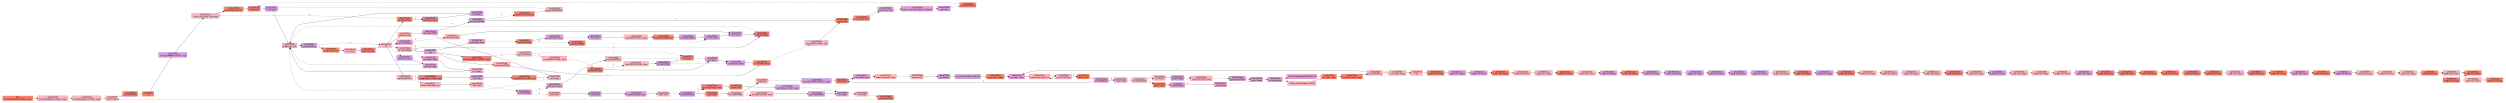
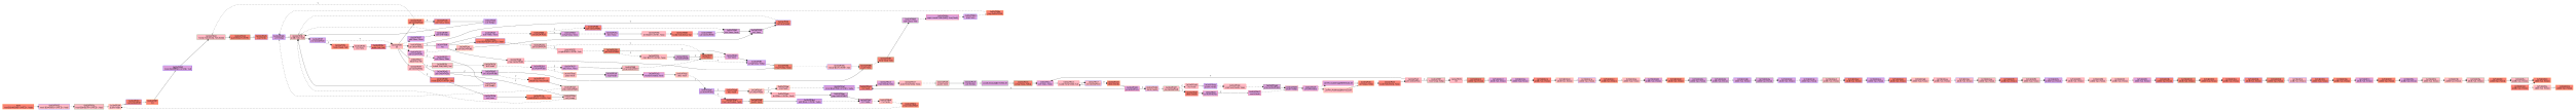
  digraph {
    fontname=Montserrat
    rankdir=LR
    node [color=darkorange fillcolor=lightpink fontname=Montserrat shape=rectangle style=filled]
    edge [arrowhead=onormal color="#000000" fontname=Montserrat style=solid]
    n1 [fillcolor=salmon label="start\nmovl $0x4001d0<UINT32>, %ebx"]
    n2 [color=blue label="0x0047f005\nmovl $0x401000<UINT32>, %edi"]
    n3 [color=darkgreen label="0x0047f00a\nmovl $0x45a71f<UINT32>, %esi"]
    n4 [label="0x0047f00f\npushl %ebx"]
    n5 [color=blue fillcolor=salmon label="0x0047f010\ncall 0x0047f01f"]
    n6 [fillcolor=salmon label="0x0047f01f\ncld "]
    n7 [color=blue fillcolor=plum label="0x0047f020\nmovb $0xffffff80<UINT8>, %dl"]
    n8 [color=darkgreen label="0x0047f022\nmovsb %ds:(%esi), %es:(%edi)"]
    n9 [color=darkgreen fillcolor=salmon label="0x0047f023\npushl $0x2<UINT8>"]
    n10 [color=blue fillcolor=salmon label="0x0047f025\npopl %ebx"]
    n11 [color=blue fillcolor=plum label="0x0047f026\ncall (%esp)"]
    n12 [color=darkgreen label="0x0047f015\naddb %dl, %dl"]
    n13 [color=blue fillcolor=plum label="0x0047f017\njne 0x0047f01e"]
    n14 [fillcolor=salmon label="0x0047f019\nmovb (%esi), %dl"]
    n15 [label="0x0047f01e\nret"]
    n16 [color=red label="0x0047f01b\nincl %esi"]
    n17 [fillcolor=salmon label="0x0047f029\njae 0x0047f022"]
    n18 [color=red fillcolor=plum label="0x0047f030\njae 0x0047f04a"]
    n19 [color=red label="0x0047f037\njae 0x0047f05a"]
    n20 [label="0x0047f041\nadcb %al, %al"]
    n21 [color=blue fillcolor=plum label="0x0047f097\nadcl %ecx, %ecx"]
    n22 [color=red label="0x0047f09d\njb 0x0047f093"]
    n23 [color=blue fillcolor=salmon label="0x0047f01c\nadcb %dl, %dl"]
    n24 [color=blue fillcolor=salmon label="0x0047f02b\nxorl %ecx, %ecx"]
    n25 [color=red fillcolor=plum label="0x0047f032\nxorl %eax, %eax"]
    n26 [label="0x0047f04a\ncall 0x0047f092"]
    n27 [color=blue fillcolor=salmon label="0x0047f039\nmovb $0x2<UINT8>, %bl"]
    n28 [color=darkgreen label="0x0047f05a\nlodsb %ds:(%esi), %al"]
    n29 [fillcolor=plum label="0x0047f043\njae 0x0047f03e"]
    n30 [fillcolor=plum label="0x0047f099\ncall 0x4(%esp)"]
    n31 [color=blue fillcolor=salmon label="0x0047f093\ncall 0x4(%esp)"]
    n32 [color=red fillcolor=plum label="0x0047f09f\nret"]
    n33 [color=blue fillcolor=plum label="0x0047f02d\ncall (%esp)"]
    n34 [color=blue label="0x0047f034\ncall (%esp)"]
    n35 [color=darkgreen fillcolor=plum label="0x0047f092\nincl %ecx"]
    n36 [color=red fillcolor=plum label="0x0047f03b\nincl %ecx"]
    n37 [color=darkgreen label="0x0047f05b\nshrl %eax"]
    n38 [fillcolor=salmon label="0x0047f03c\nmovb $0x10<UINT8>, %al"]
    n39 [color=darkgreen label="0x0047f03e\ncall (%esp)"]
    n40 [color=darkgreen fillcolor=plum label="0x0047f045\njne 0x0047f086"]
    n41 [color=red fillcolor=salmon label="0x0047f047\nstosb %al, %es:(%edi)"]
    n42 [color=darkgreen fillcolor=salmon label="0x0047f086\npushl %esi"]
    n43 [color=darkgreen label="0x0047f048\njmp 0x0047f026"]
    n44 [color=darkgreen fillcolor=salmon label="0x0047f087\nmovl %edi, %esi"]
    n45 [color=darkgreen fillcolor=plum label="0x0047f089\nsubl %eax, %esi"]
    n46 [color=red fillcolor=plum label="0x0047f08b\nrepz movsb %ds:(%esi), %es:(%edi)"]
    n47 [color=blue fillcolor=plum label="0x0047f08d\npopl %esi"]
    n48 [fillcolor=salmon label="0x0047f08e\njmp 0x0047f026"]
    n49 [color=red fillcolor=plum label="0x0047f05d\nje 0x0047f0a0"]
    n50 [fillcolor=plum label="0x0047f05f\nadcl %ecx, %ecx"]
    n51 [label="0x0047f0a0\npopl %edi"]
    n52 [color=darkgreen label="0x0047f061\njmp 0x0047f07f"]
    n53 [color=darkgreen fillcolor=plum label="0x0047f0a1\npopl %ebx"]
    n54 [color=darkgreen fillcolor=salmon label="0x0047f07f\nincl %ecx"]
    n55 [color=red fillcolor=plum label="0x0047f080\nincl %ecx"]
    n56 [color=blue fillcolor=plum label="0x0047f081\nxchgl %eax, %ebp"]
    n57 [color=darkgreen fillcolor=salmon label="0x0047f082\nmovl %ebp, %eax"]
    n58 [color=blue label="0x0047f084\nmovb $0x1<UINT8>, %bl"]
    n59 [color=red fillcolor=plum label="0x0047f04f\nsubl %ebx, %ecx"]
    n60 [color=red label="0x0047f058\njmp 0x0047f082"]
    n61 [color=blue fillcolor=salmon label="0x0047f06e\ncmpl $0x7d00<UINT32>, %eax"]
    n62 [fillcolor=salmon label="0x0047f051\njne 0x0047f063"]
    n63 [color=darkgreen label="0x0047f073\njae 0x0047f07f"]
    n64 [color=blue fillcolor=salmon label="0x0047f053\ncall 0x0047f090"]
    n65 [color=darkgreen fillcolor=plum label="0x0047f063\nxchgl %eax, %ecx"]
    n66 [color=darkgreen fillcolor=plum label="0x0047f090\nxorl %ecx, %ecx"]
    n67 [color=blue fillcolor=plum label="0x0047f064\ndecl %eax"]
    n68 [color=red label="0x0047f065\nshll $0x8<UINT8>, %eax"]
    n69 [color=red fillcolor=salmon label="0x0047f068\nlodsb %ds:(%esi), %al"]
    n70 [color=blue fillcolor=plum label="0x0047f069\ncall 0x0047f090"]
    n71 [color=red label="0x0047f075\ncmpb $0x5<UINT8>, %ah"]
    n72 [color=darkgreen fillcolor=salmon label="0x0047f078\njae 0x0047f080"]
    n73 [label="0x0047f07a\ncmpl $0x7f<UINT8>, %eax"]
    n74 [color=darkgreen fillcolor=plum label="0x0047f07d\nja 0x0047f081"]
    n75 [color=red fillcolor=plum label="0x0047f0a2\nmovzwl (%ebx), %edi"]
    n76 [label="0x0047f0a5\ndecl %edi"]
    n77 [color=blue fillcolor=plum label="0x0047f0a6\nje 0x0047f0b0"]
    n78 [color=red fillcolor=salmon label="0x0047f0a8\ndecl %edi"]
    n79 [color=blue fillcolor=salmon label="0x0047f0b0\nmovl 0x2(%ebx), %edi"]
    n80 [label="0x0047f0a9\nje 0x0047f0be"]
    n81 [color=darkgreen fillcolor=salmon label="0x0047f0b3\npushl %edi"]
    n82 [color=red label="0x0047f0ab\nshll $0xc<UINT8>, %edi"]
    n83 [label="0x0047f0be\npopl %edi"]
    n84 [color=darkgreen fillcolor=plum label="0x0047f0ae\njmp 0x0047f0b7"]
    n85 [color=blue fillcolor=plum label="0x0047f0bf\nmovl $0x47f128<UINT32>, %ebx"]
    n86 [fillcolor=plum label="0x0047f0b7\nincl %ebx"]
    n87 [label="0x0047f0b8\nincl %ebx"]
    n88 [fillcolor=salmon label="0x0047f0b9\njmp 0x0047f00f"]
    n89 [color=blue fillcolor=plum label="0x0047f0b4\naddl $0x4<UINT8>, %ebx"]
    n90 [color=blue fillcolor=salmon label="0x0047f0c4\nincl %edi"]
    n91 [fillcolor=plum label="0x0047f0c5\nmovl (%edi), %esi"]
    n92 [label="0x0047f0c7\nscasl %es:(%edi), %eax"]
    n93 [color=darkgreen label="0x0047f0c8\npushl %edi"]
    n94 [color=darkgreen fillcolor=plum label="0x0047f0c9\ncall (%ebx)"]
    n95 [color=darkgreen fillcolor=plum label="LoadLibraryA@kernel32.dll"]
    n96 [color=darkgreen fillcolor=salmon label="0x0047f0cb\nxchgl %eax, %ebp"]
    n97 [color=red fillcolor=plum label="0x0047f0cc\nxorl %eax, %eax"]
    n98 [color=red label="0x0047f0ce\nscasb %es:(%edi), %al"]
    n99 [color=blue label="0x0047f0cf\njne 0x0047f0ce"]
    n100 [fillcolor=salmon label="0x0047f0d1\ndecb (%edi)"]
    n101 [color=red fillcolor=plum label="0x0047f0d3\nje 0x0047f0c4"]
    n102 [color=blue label="0x0047f0d5\ndecb (%edi)"]
    n103 [color=darkgreen label="0x0047f0d7\njne 0x0047f0df"]
    n104 [color=red fillcolor=salmon label="0x0047f0df\ndecb (%edi)"]
    n105 [color=red label="0x0047f0d9\nincl %edi"]
    n106 [color=red fillcolor=plum label="0x0047f0e1\nje 0x0041b7cb"]
    n107 [color=blue fillcolor=plum label="0x0047f0da\npushl (%edi)"]
    n108 [color=red fillcolor=plum label="0x0047f0e7\npushl %edi"]
    n109 [fillcolor=plum label="0x0047f0e8\npushl %ebp"]
    n110 [color=red fillcolor=plum label="0x0047f0e9\ncall 0x4(%ebx)"]
    n111 [label="GetProcAddress@kernel32.dll"]
    n112 [color=red fillcolor=plum label="GetProcAddress@KERNEL32.dll"]
    n113 [fillcolor=salmon label="0x0047f0ec\norl %eax, (%esi)"]
    n114 [color=red fillcolor=salmon label="0x0047f0ee\nlodsl %ds:(%esi), %eax"]
    n115 [color=red label="0x0047f0ef\njne 0x0047f0cc"]
    n116 [color=darkgreen label="0x0047f0f1\nmovl %esp, %ebp"]
    n117 [color=red label="0x0047f0f3\nret"]
    n118 [color=red label="0x0047f0dc\nscasl %es:(%edi), %eax"]
    n119 [color=darkgreen fillcolor=plum label="0x0047f0dd\njmp 0x0047f0e8"]
    n120 [color=darkgreen fillcolor=salmon label="0x7c8000c0\naddb %al, (%eax)"]
    n121 [color=red fillcolor=plum label="0x7c8000c2\naddb %al, (%eax)"]
    n122 [fillcolor=plum label="0x7c8000c4\naddb %al, (%eax)"]
    n123 [color=red fillcolor=salmon label="0x7c8000c6\naddb %al, (%eax)"]
    n124 [label="0x7c8000c8\naddb %al, (%eax)"]
    n125 [color=blue label="0x7c8000ca\naddb %al, (%eax)"]
    n126 [fillcolor=salmon label="0x7c8000cc\naddb %al, (%eax)"]
    n127 [label="0x7c8000ce\naddb %al, (%eax)"]
    n128 [fillcolor=plum label="0x7c8000d0\naddb %al, (%eax)"]
    n129 [fillcolor=salmon label="0x7c8000d2\naddb %al, (%eax)"]
    n130 [color=darkgreen fillcolor=plum label="0x7c8000d4\naddb %al, (%eax)"]
    n131 [color=darkgreen fillcolor=plum label="0x7c8000d6\naddb %al, (%eax)"]
    n132 [color=blue fillcolor=plum label="0x7c8000d8\naddb %al, (%eax)"]
    n133 [color=darkgreen fillcolor=plum label="0x7c8000da\naddb %al, (%eax)"]
    n134 [color=blue fillcolor=plum label="0x7c8000dc\naddb %al, (%eax)"]
    n135 [color=blue fillcolor=plum label="0x7c8000de\naddb %al, (%eax)"]
    n136 [color=darkgreen label="0x7c8000e0\naddb %al, (%eax)"]
    n137 [color=blue fillcolor=salmon label="0x7c8000e2\naddb %al, (%eax)"]
    n138 [color=blue fillcolor=plum label="0x7c8000e4\naddb %al, (%eax)"]
    n139 [color=blue fillcolor=salmon label="0x7c8000e6\naddb %al, (%eax)"]
    n140 [label="0x7c8000e8\naddb %al, (%eax)"]
    n141 [color=red label="0x7c8000ea\naddb %al, (%eax)"]
    n142 [color=blue label="0x7c8000ec\naddb %al, (%eax)"]
    n143 [color=darkgreen label="0x7c8000ee\naddb %al, (%eax)"]
    n144 [color=blue fillcolor=salmon label="0x7c8000f0\naddb %al, (%eax)"]
    n145 [color=darkgreen label="0x7c8000f2\naddb %al, (%eax)"]
    n146 [color=blue fillcolor=plum label="0x7c8000f4\naddb %al, (%eax)"]
    n147 [color=red label="0x7c8000f6\naddb %al, (%eax)"]
    n148 [label="0x7c8000f8\naddb %al, (%eax)"]
    n149 [label="0x7c8000fa\naddb %al, (%eax)"]
    n150 [color=red fillcolor=plum label="0x7c8000fc\naddb %al, (%eax)"]
    n151 [color=blue fillcolor=salmon label="0x7c8000fe\naddb %al, (%eax)"]
    n152 [color=darkgreen fillcolor=salmon label="0x7c800100\naddb %al, (%eax)"]
    n153 [fillcolor=salmon label="0x7c800102\naddb %al, (%eax)"]
    n154 [color=red fillcolor=salmon label="0x7c800104\naddb %al, (%eax)"]
    n155 [color=blue fillcolor=salmon label="0x7c800106\naddb %al, (%eax)"]
    n156 [color=darkgreen fillcolor=salmon label="0x7c800108\naddb %al, (%eax)"]
    n157 [color=blue label="0x7c80010a\naddb %al, (%eax)"]
    n158 [color=blue fillcolor=salmon label="0x7c80010c\naddb %al, (%eax)"]
    n159 [fillcolor=salmon label="0x7c80010e\naddb %al, (%eax)"]
    n160 [color=red fillcolor=plum label="0x7c800110\naddb %al, (%eax)"]
    n161 [fillcolor=salmon label="0x7c800112\naddb %al, (%eax)"]
    n162 [fillcolor=plum label="0x7c800114\naddb %al, (%eax)"]
    n163 [color=darkgreen label="0x7c800116\naddb %al, (%eax)"]
    n164 [label="0x7c800118\naddb %al, (%eax)"]
    n165 [color=darkgreen label="0x7c80011a\naddb %al, (%eax)"]
    n166 [fillcolor=salmon label="0x7c80011c\naddb %al, (%eax)"]
    n167 [color=darkgreen label="0x7c80011e\naddb %al, (%eax)"]
    n168 [fillcolor=salmon label="0x7c800120\naddb %al, (%eax)"]
    n169 [color=red fillcolor=salmon label="0x7c800122\naddb %al, (%eax)"]
    n170 [label="0x7c800124\naddb %al, (%eax)"]
    n171 [fillcolor=salmon label="0x7c800126\naddb %al, (%eax)"]
    n1 -> n2 [arrowhead=dot]
    n2 -> n3 [arrowhead=dot style=dashed]
    n3 -> n4
    n4 -> n5
    n5 -> n6 [style=dashed]
    n6 -> n7
    n7 -> n8 [arrowhead=dot]
    n8 -> n9 [arrowhead=dot]
    n9 -> n10
    n10 -> n11 [style=dashed]
    n11 -> n12
    n12 -> n13 [arrowhead=box]
    n13 -> n14 [arrowhead=box label=F style=dashed]
    n13 -> n15 [arrowhead=box label=T style=dashed]
    n14 -> n16 [arrowhead=dot]
    n15 -> n17 [arrowhead=dot]
    n15 -> n18 [arrowhead=box style=dashed]
    n15 -> n19
    n15 -> n20
    n15 -> n21 [arrowhead=dot style=dashed]
    n15 -> n22 [arrowhead=box]
    n16 -> n23
    n17 -> n8 [label=T style=dashed]
    n17 -> n24 [arrowhead=box label=F]
    n18 -> n25 [arrowhead=dot label=F style=dashed]
    n18 -> n26 [arrowhead=box label=T style=dashed]
    n19 -> n27 [label=F style=dashed]
    n19 -> n28 [label=T style=dashed]
    n20 -> n29
    n21 -> n30 [arrowhead=dot]
    n22 -> n31 [arrowhead=box label=T]
    n22 -> n32 [label=F]
    n23 -> n15
    n24 -> n33
    n25 -> n34
    n26 -> n35 [arrowhead=box]
    n27 -> n36
    n28 -> n37 [arrowhead=dot]
    n29 -> n39 [label=F]
    n29 -> n40 [arrowhead=dot label=F]
    n30 -> n12 [style=dashed]
    n31 -> n12 [style=dashed]
    n32 -> n59
    n32 -> n60 [arrowhead=dot]
    n32 -> n61 [arrowhead=dot]
    n33 -> n12 [arrowhead=dot]
    n34 -> n12 [arrowhead=box]
    n35 -> n31 [arrowhead=box]
    n36 -> n38 [arrowhead=box]
    n37 -> n49 [arrowhead=box style=dashed]
    n38 -> n39 [arrowhead=dot]
    n39 -> n12 [style=dashed]
    n40 -> n41 [arrowhead=box label=T style=dashed]
    n40 -> n42 [label=T]
    n41 -> n43 [arrowhead=dot]
    n42 -> n44 [arrowhead=dot style=dashed]
    n43 -> n11 [style=dashed]
    n44 -> n45 [arrowhead=dot]
    n45 -> n46 [arrowhead=dot style=dashed]
    n46 -> n47 [arrowhead=dot style=dashed]
    n47 -> n48 [style=dashed]
-   n48 -> n10 [arrowhead=dot style=dashed]
+   n48 -> n11 [arrowhead=dot style=dashed]
    n49 -> n50 [arrowhead=box label=F style=dashed]
    n49 -> n51 [label=T style=dashed]
    n50 -> n52 [arrowhead=dot]
    n51 -> n53 [arrowhead=box]
    n52 -> n54 [arrowhead=dot style=dashed]
    n53 -> n75 [arrowhead=box]
    n54 -> n55 [style=dashed]
    n55 -> n56 [arrowhead=box]
    n56 -> n57
    n57 -> n58 [style=dashed]
    n58 -> n42 [arrowhead=dot]
    n59 -> n62 [arrowhead=box style=dashed]
    n60 -> n57
    n61 -> n63 [style=dashed]
    n62 -> n64 [arrowhead=box label=F style=dashed]
    n62 -> n65 [arrowhead=dot label=T]
    n63 -> n54 [arrowhead=box label=T style=dashed]
    n63 -> n71 [label=F style=dashed]
    n64 -> n66 [arrowhead=box style=dashed]
    n65 -> n67 [arrowhead=box style=dashed]
    n66 -> n35 [arrowhead=box]
    n67 -> n68
    n68 -> n69 [arrowhead=box]
    n69 -> n70
    n70 -> n66
    n71 -> n72 [arrowhead=dot style=dashed]
    n72 -> n55 [arrowhead=box label=T]
    n72 -> n73 [arrowhead=box label=F style=dashed]
    n73 -> n74 [arrowhead=dot]
    n74 -> n54 [label=F]
    n74 -> n56 [arrowhead=dot label=T style=dashed]
    n75 -> n76 [arrowhead=dot]
    n76 -> n77 [arrowhead=box style=dashed]
    n77 -> n78 [label=F]
    n77 -> n79 [arrowhead=box label=T style=dashed]
    n78 -> n80 [arrowhead=box]
    n79 -> n81
    n80 -> n82 [arrowhead=box label=F style=dashed]
    n80 -> n83 [arrowhead=box label=T]
    n81 -> n89
    n82 -> n84 [arrowhead=dot]
    n83 -> n85 [style=dashed]
    n84 -> n86 [arrowhead=dot]
    n85 -> n90 [style=dashed]
    n86 -> n87 [arrowhead=box style=dashed]
    n87 -> n88 [arrowhead=dot style=dashed]
    n88 -> n4 [arrowhead=dot style=dashed]
    n89 -> n86 [arrowhead=box style=dashed]
    n90 -> n91 [arrowhead=box]
    n91 -> n92 [arrowhead=box style=dashed]
    n92 -> n93 [style=dashed]
    n93 -> n94 [arrowhead=dot]
    n94 -> n95 [style=dashed]
    n95 -> n96
    n96 -> n97 [arrowhead=box]
    n97 -> n98
    n98 -> n99 [arrowhead=box style=dashed]
    n99 -> n98 [arrowhead=dot label=T]
    n99 -> n100 [arrowhead=box label=F style=dashed]
    n100 -> n101
    n101 -> n90 [arrowhead=dot label=T]
    n101 -> n102 [arrowhead=box label=F]
    n102 -> n103 [style=dashed]
    n103 -> n104 [arrowhead=box label=T style=dashed]
    n103 -> n105 [arrowhead=dot label=F style=dashed]
    n104 -> n106 [arrowhead=box]
    n105 -> n107
    n106 -> n108 [label=F]
    n107 -> n118 [arrowhead=box style=dashed]
    n108 -> n109 [style=dashed]
    n109 -> n110 [arrowhead=dot]
    n110 -> n111 [arrowhead=dot style=dashed]
    n110 -> n112 [arrowhead=dot style=dashed]
    n111 -> n113
    n112 -> n113
    n113 -> n114 [arrowhead=dot style=dashed]
    n114 -> n115 [arrowhead=box]
    n115 -> n97 [arrowhead=dot label=T]
    n115 -> n116 [label=F]
    n116 -> n117 [arrowhead=box]
    n117 -> n120 [style=dashed]
    n118 -> n119 [arrowhead=dot style=dashed]
    n119 -> n109 [arrowhead=box]
    n120 -> n121
    n121 -> n122 [arrowhead=dot]
    n122 -> n123 [arrowhead=box style=dashed]
    n123 -> n124 [arrowhead=dot]
    n124 -> n125
    n125 -> n126 [arrowhead=box style=dashed]
    n126 -> n127
    n127 -> n128 [arrowhead=box]
    n128 -> n129 [arrowhead=box style=dashed]
    n129 -> n130 [arrowhead=dot]
    n130 -> n131 [arrowhead=dot]
    n131 -> n132 [style=dashed]
    n132 -> n133 [arrowhead=dot style=dashed]
    n133 -> n134 [arrowhead=box style=dashed]
    n134 -> n135 [style=dashed]
    n135 -> n136 [style=dashed]
    n136 -> n137 [arrowhead=box style=dashed]
    n137 -> n138 [arrowhead=dot style=dashed]
    n138 -> n139 [arrowhead=dot]
    n139 -> n140 [arrowhead=box]
    n140 -> n141 [arrowhead=dot style=dashed]
    n141 -> n142 [style=dashed]
    n142 -> n143 [arrowhead=dot]
    n143 -> n144 [arrowhead=box style=dashed]
    n144 -> n145 [arrowhead=box]
    n145 -> n146 [arrowhead=box]
    n146 -> n147 [arrowhead=dot style=dashed]
    n147 -> n148 [arrowhead=dot style=dashed]
    n148 -> n149 [arrowhead=dot style=dashed]
    n149 -> n150 [style=dashed]
    n150 -> n151 [arrowhead=dot style=dashed]
    n151 -> n152 [arrowhead=dot]
    n152 -> n153 [arrowhead=box]
    n153 -> n154 [arrowhead=box style=dashed]
    n154 -> n155 [style=dashed]
    n155 -> n156 [arrowhead=dot]
    n156 -> n157 [style=dashed]
    n157 -> n158 [arrowhead=dot style=dashed]
    n158 -> n159 [arrowhead=box]
    n159 -> n160 [arrowhead=dot style=dashed]
    n160 -> n161 [arrowhead=box style=dashed]
    n161 -> n162 [arrowhead=box]
    n162 -> n163 [arrowhead=dot]
    n163 -> n164 [arrowhead=dot style=dashed]
    n164 -> n165 [arrowhead=box]
    n165 -> n166 [style=dashed]
    n166 -> n167 [arrowhead=box]
    n167 -> n168 [arrowhead=box]
    n169 -> n168 [arrowhead=dot style=dashed]
    n169 -> n170 [style=dashed]
    n170 -> n171
  }
